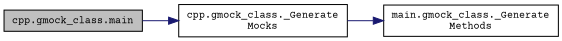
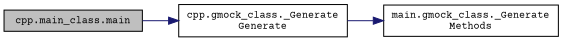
  digraph {
    fontname="Courier Prime"
    rankdir=LR
    node [color=black fillcolor=white fontname="Courier Prime" fontsize=10 shape=record style=filled]
    edge [color=midnightblue fontname="Courier Prime" fontsize=10 labelfontname=Helvetica labelfontsize=10 style=solid]
-   n1 [fillcolor=grey75 fontcolor=black height=0.2 label="cpp.gmock_class.main" width=0.4]
-   n2 [height=0.2 label="cpp.gmock_class._Generate\lMocks" width=0.4]
+   n1 [fillcolor=grey75 fontcolor=black height=0.2 label="cpp.main_class.main" width=0.4]
+   n2 [height=0.2 label="cpp.gmock_class._Generate\lGenerate" width=0.4]
    n3 [height=0.2 label="main.gmock_class._Generate\lMethods" width=0.4]
    n1 -> n2
    n2 -> n3
  }
